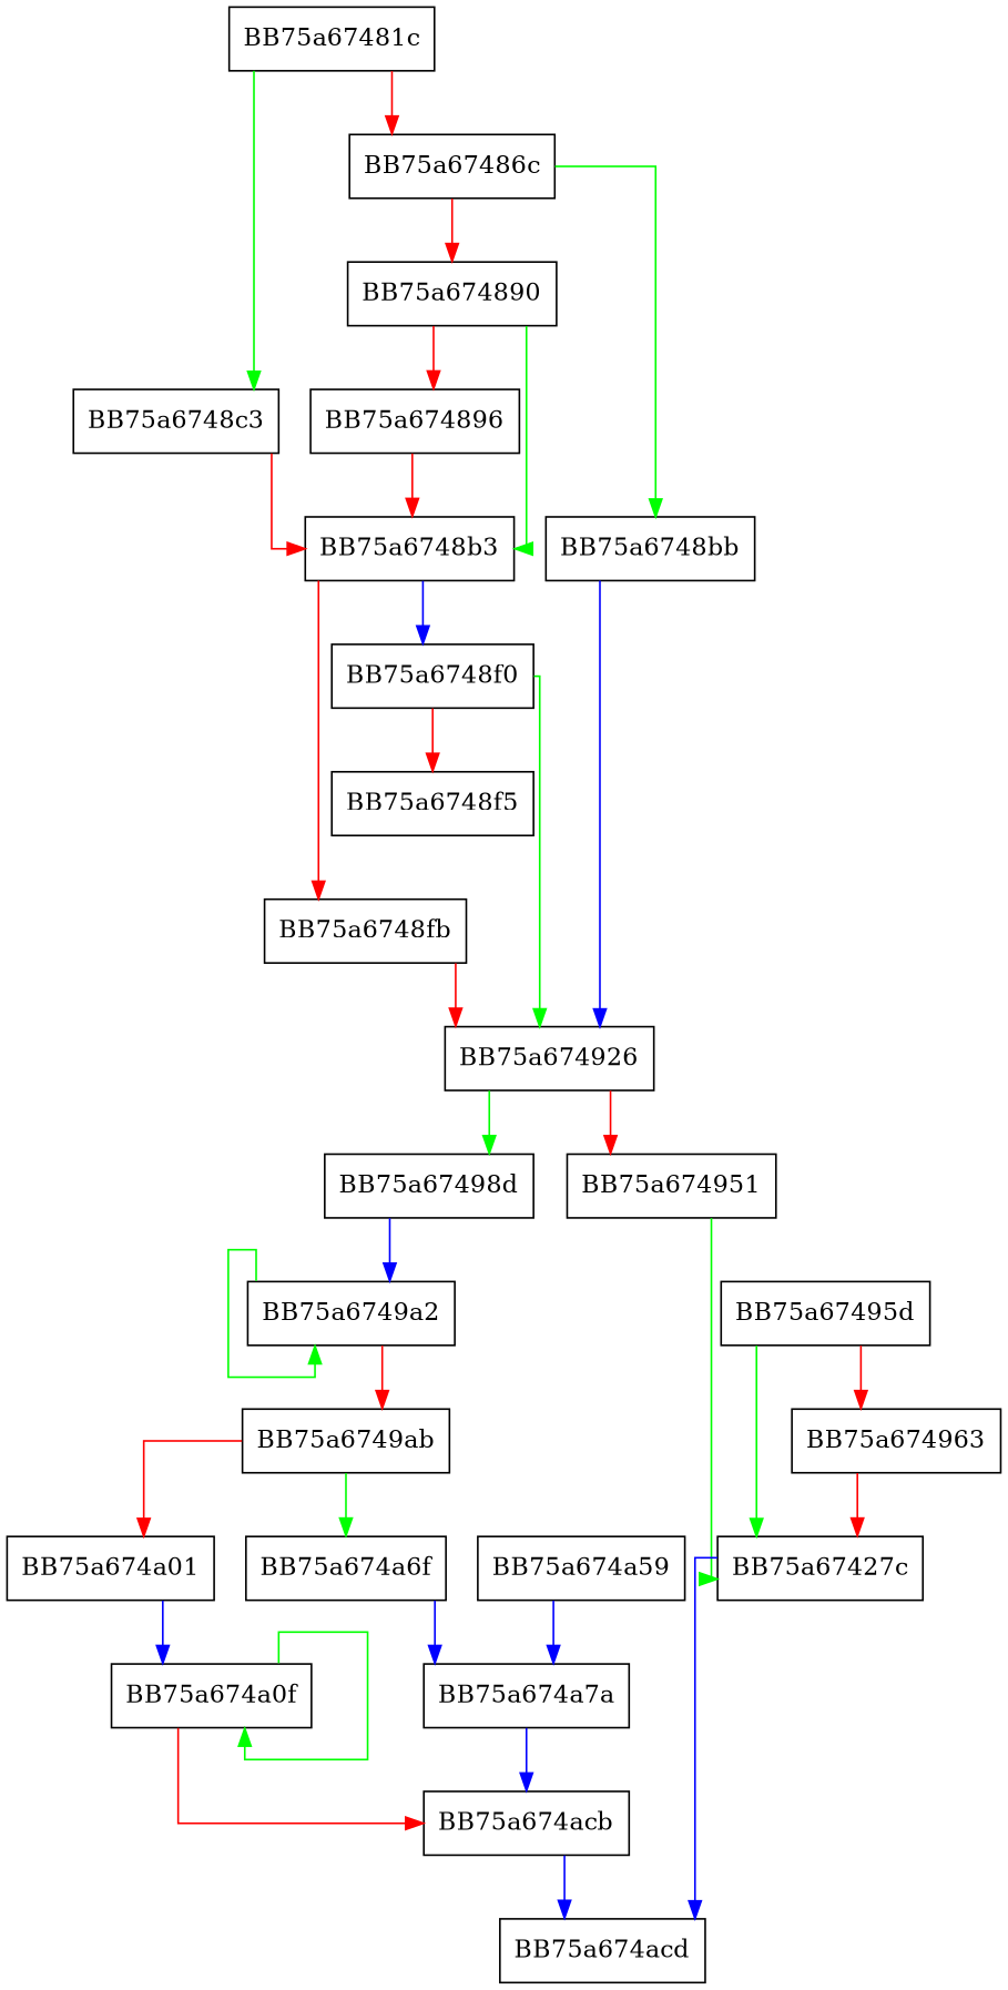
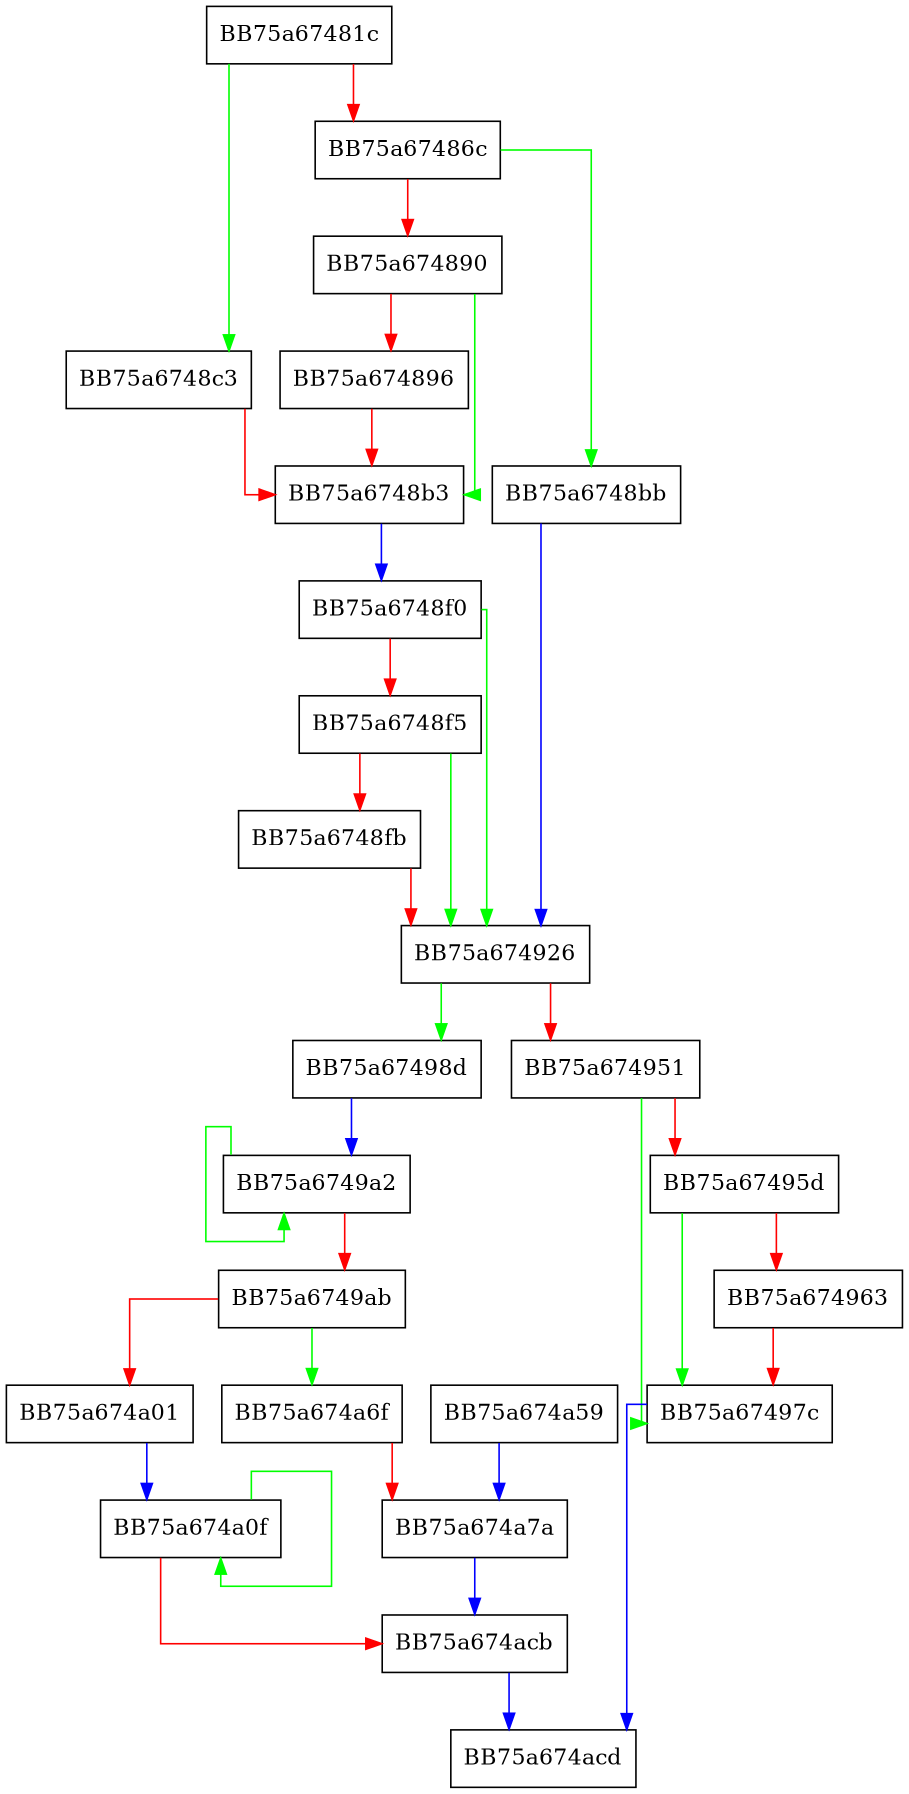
  digraph {
    splines=ortho
    node [shape=box]
    edge [color=red]
    BB75a67481c
    BB75a6748c3
    BB75a67486c
    BB75a6748b3
    BB75a6748bb
    BB75a674890
    BB75a6748f0
    BB75a674926
    BB75a6748f5
    BB75a674896
    BB75a67498d
    BB75a674951
    BB75a6748fb
    BB75a6749a2
-   BB75a67497c [label=BB75a67427c]
+   BB75a67497c
    BB75a67495d
    BB75a6749ab
    BB75a674acd
    BB75a674963
    BB75a674a6f
    BB75a674a01
    BB75a674a7a
    BB75a674a0f
    BB75a674acb
    BB75a674a59
    BB75a67481c -> BB75a6748c3 [color=green]
    BB75a67481c -> BB75a67486c
    BB75a6748c3 -> BB75a6748b3
    BB75a67486c -> BB75a6748bb [color=green]
    BB75a67486c -> BB75a674890
    BB75a6748b3 -> BB75a6748f0 [color=blue]
    BB75a6748bb -> BB75a674926 [color=blue]
    BB75a674890 -> BB75a6748b3 [color=green]
    BB75a674890 -> BB75a674896
    BB75a6748f0 -> BB75a674926 [color=green]
    BB75a6748f0 -> BB75a6748f5
    BB75a674926 -> BB75a67498d [color=green]
    BB75a674926 -> BB75a674951
-   BB75a6748b3 -> BB75a6748fb
+   BB75a6748f5 -> BB75a674926 [color=green]
+   BB75a6748f5 -> BB75a6748fb
    BB75a674896 -> BB75a6748b3
    BB75a67498d -> BB75a6749a2 [color=blue]
    BB75a674951 -> BB75a67497c [color=green]
+   BB75a674951 -> BB75a67495d
    BB75a6748fb -> BB75a674926
    BB75a6749a2 -> BB75a6749a2 [color=green]
    BB75a6749a2 -> BB75a6749ab
    BB75a67497c -> BB75a674acd [color=blue]
    BB75a67495d -> BB75a67497c [color=green]
    BB75a67495d -> BB75a674963
    BB75a6749ab -> BB75a674a6f [color=green]
    BB75a6749ab -> BB75a674a01
    BB75a674963 -> BB75a67497c
-   BB75a674a6f -> BB75a674a7a [color=blue]
+   BB75a674a6f -> BB75a674a7a
    BB75a674a01 -> BB75a674a0f [color=blue]
    BB75a674a7a -> BB75a674acb [color=blue]
    BB75a674a0f -> BB75a674a0f [color=green]
    BB75a674a0f -> BB75a674acb
    BB75a674acb -> BB75a674acd [color=blue]
    BB75a674a59 -> BB75a674a7a [color=blue]
  }
